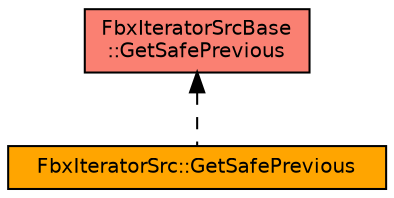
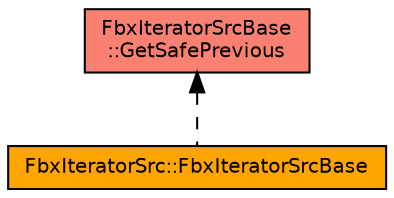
  digraph {
    rankdir=TB
    node [color=black fontname=Helvetica fontsize=10 shape=record style=filled]
    n1 [fillcolor=salmon fontcolor=black height=0.2 label="FbxIteratorSrcBase\l::GetSafePrevious" width=0.4]
-   n2 [fillcolor=orange height=0.2 label="FbxIteratorSrc::GetSafePrevious" width=0.4]
+   n2 [fillcolor=orange height=0.2 label="FbxIteratorSrc::FbxIteratorSrcBase" width=0.4]
    n1 -> n2 [color=black dir=back fontname=Helvetica fontsize=10 labelfontname=Helvetica labelfontsize=10 style=dashed]
  }
